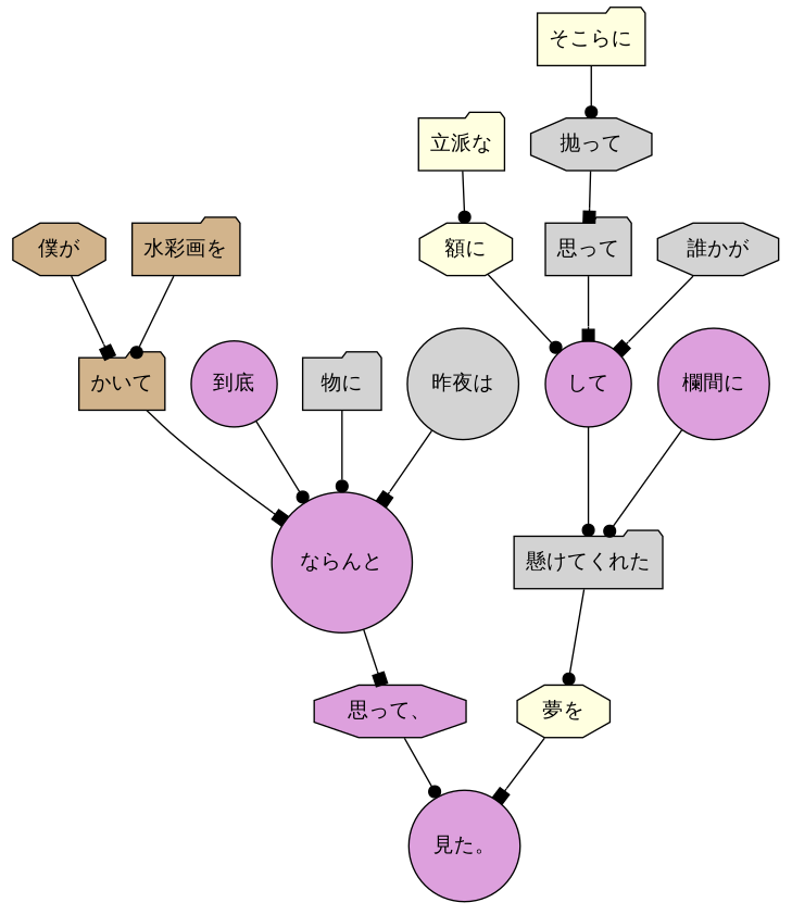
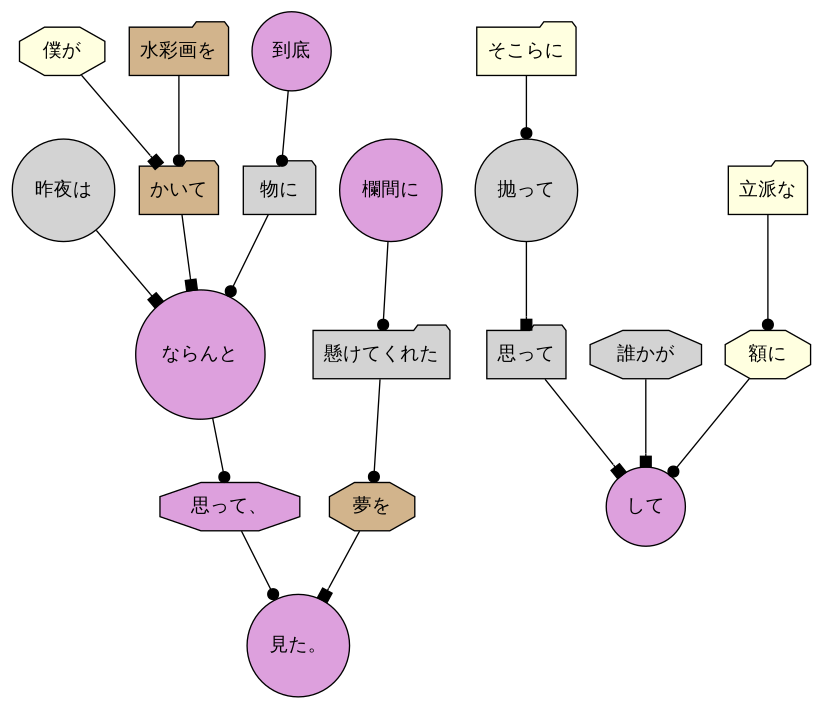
  digraph {
    node [fillcolor=lightgrey shape=circle style=filled]
    edge [arrowhead=dot]
    n1 [label="昨夜は"]
    n2 [fillcolor=plum label="ならんと"]
    n3 [fillcolor=plum label="思って、" shape=octagon]
-   n4 [fillcolor=tan label="僕が" shape=octagon]
+   n4 [fillcolor=lightyellow label="僕が" shape=octagon]
    n5 [fillcolor=tan label="かいて" shape=folder]
    n6 [fillcolor=tan label="水彩画を" shape=folder]
    n7 [fillcolor=plum label="到底"]
    n8 [label="物に" shape=folder]
    n9 [fillcolor=plum label="見た。"]
    n10 [fillcolor=lightyellow label="そこらに" shape=folder]
-   n11 [label="抛って" shape=octagon]
+   n11 [label="抛って"]
    n12 [label="思って" shape=folder]
    n13 [fillcolor=plum label="して"]
    n14 [label="懸けてくれた" shape=folder]
    n15 [label="誰かが" shape=octagon]
    n16 [fillcolor=lightyellow label="立派な" shape=folder]
    n17 [fillcolor=lightyellow label="額に" shape=octagon]
-   n18 [fillcolor=lightyellow label="夢を" shape=octagon]
+   n18 [fillcolor=tan label="夢を" shape=octagon]
    n19 [fillcolor=plum label="欄間に"]
    n1 -> n2 [arrowhead=box]
-   n2 -> n3 [arrowhead=box]
+   n2 -> n3
    n3 -> n9
    n4 -> n5 [arrowhead=box]
    n5 -> n2 [arrowhead=box]
    n6 -> n5
-   n7 -> n2
+   n7 -> n8
    n8 -> n2
    n10 -> n11
    n11 -> n12 [arrowhead=box]
    n12 -> n13 [arrowhead=box]
-   n13 -> n14
    n14 -> n18
    n15 -> n13 [arrowhead=box]
    n16 -> n17
    n17 -> n13
    n18 -> n9 [arrowhead=box]
    n19 -> n14
  }
